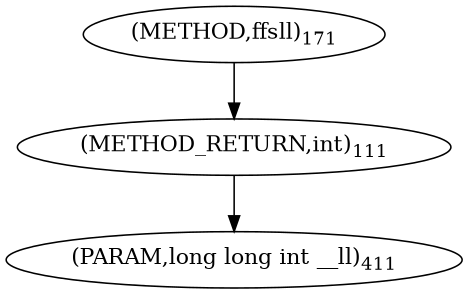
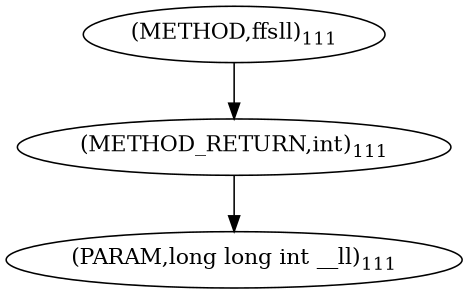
  digraph {
-   n1 [label=<(METHOD,ffsll)<SUB>171</SUB>>]
+   n1 [label=<(METHOD,ffsll)<SUB>111</SUB>>]
    n2 [label=<(METHOD_RETURN,int)<SUB>111</SUB>>]
-   n3 [label=<(PARAM,long long int __ll)<SUB>411</SUB>>]
+   n3 [label=<(PARAM,long long int __ll)<SUB>111</SUB>>]
    n1 -> n2
    n2 -> n3
  }
